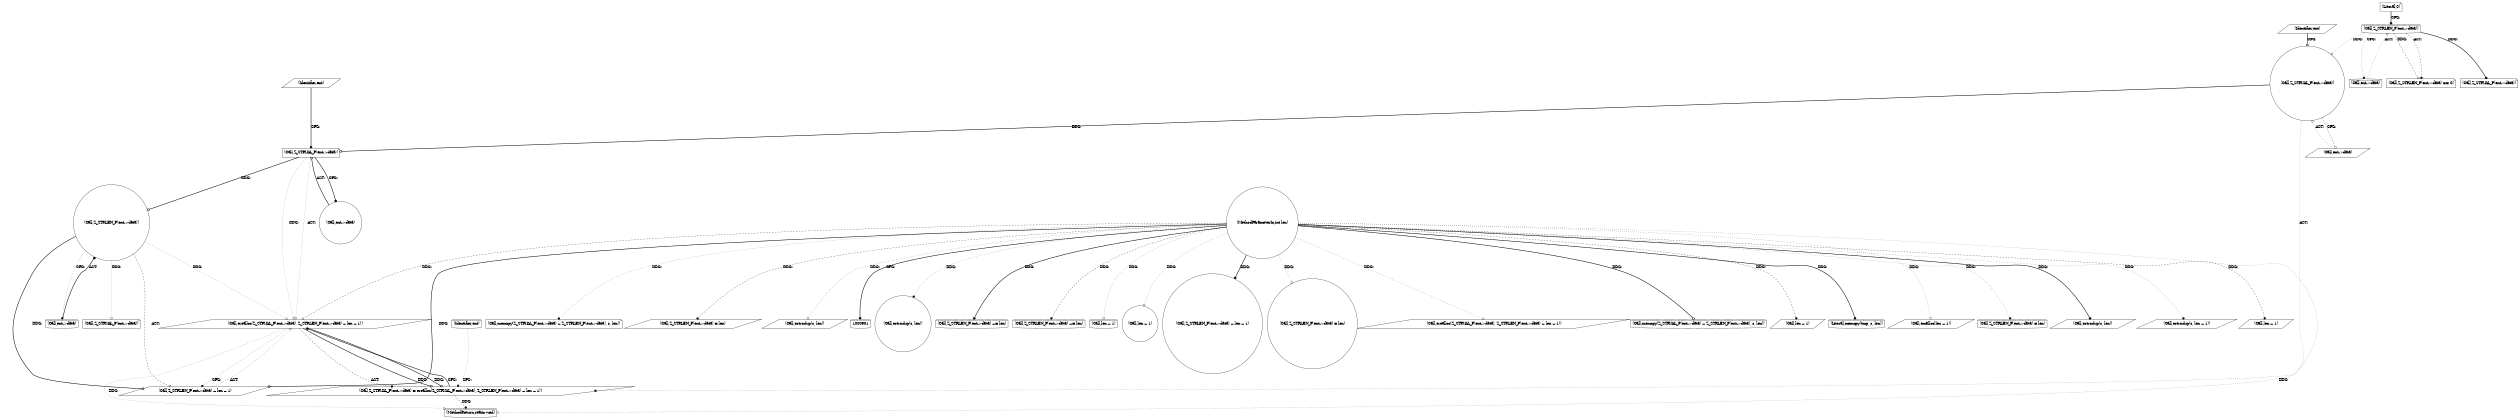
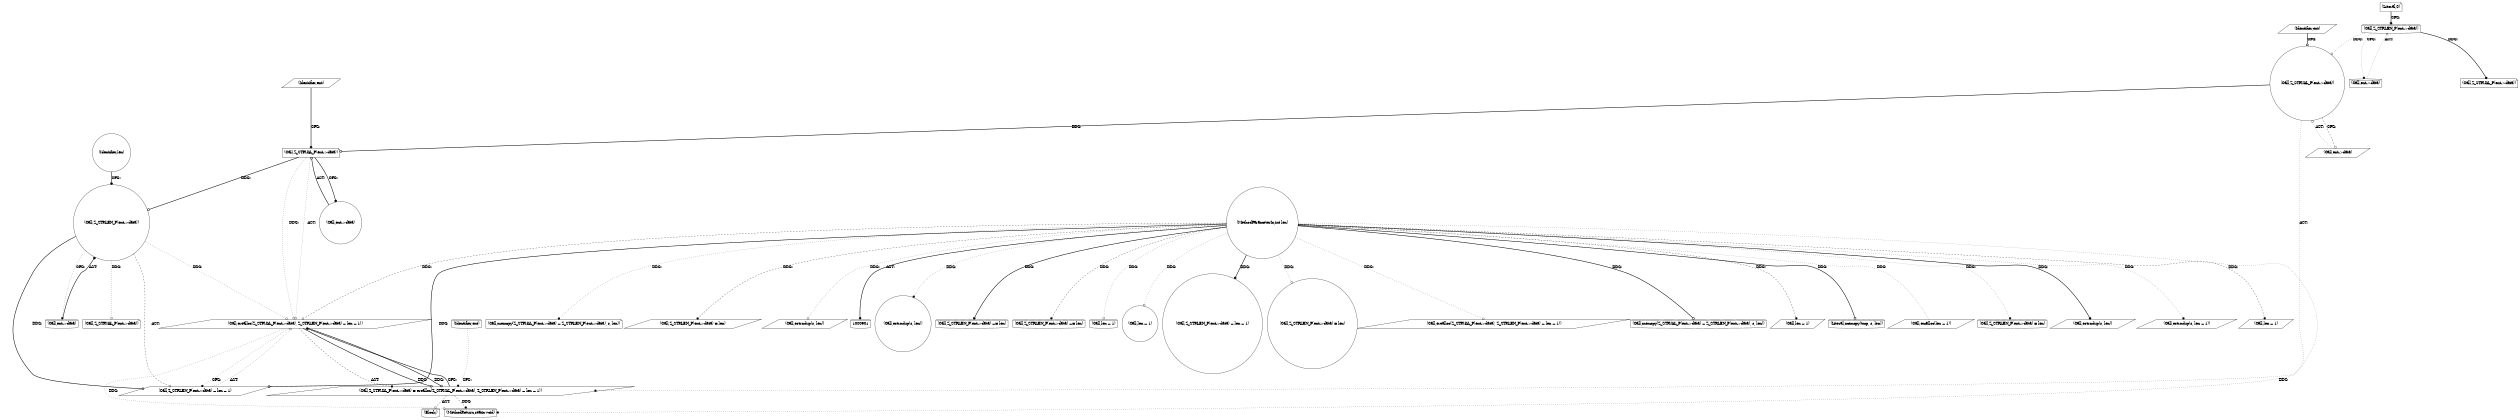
  digraph {
    node [shape=parallelogram]
    edge [arrowhead=dot style=dotted]
    n1 [label="(Call,erealloc(Z_STRVAL_P(ent->data), Z_STRLEN_P(ent->data) + len + 1))"]
    n2 [label="(Call,Z_STRVAL_P(ent->data) = erealloc(Z_STRVAL_P(ent->data), Z_STRLEN_P(ent->data) + len + 1))"]
    n3 [label="(MethodReturn,static void)" shape=cylinder]
    n4 [label="(Call,Z_STRLEN_P(ent->data) + len + 1)"]
+   n5 [label="(Block,)" shape=cylinder]
    n6 [label="(Call,Z_STRVAL_P(ent->data))" shape=note]
    n7 [label="(Call,Z_STRLEN_P(ent->data))" shape=circle]
    n8 [label="(Call,ent->data)" shape=circle]
    n9 [label="(Call,Z_STRVAL_P(ent->data))" shape=note]
    n10 [label="(Call,ent->data)" shape=cylinder]
    n11 [label="(Call,Z_STRVAL_P(ent->data))" shape=circle]
    n12 [label="(Call,ent->data)"]
    n13 [label="(Call,Z_STRLEN_P(ent->data))" shape=cylinder]
    n14 [label="(Call,ent->data)" shape=cylinder]
-   n15 [label="(Call,Z_STRLEN_P(ent->data) == 0)" shape=note]
    n16 [label="(Call,Z_STRVAL_P(ent->data))" shape=note]
    n17 [label="(MethodParameterIn,int len)" shape=circle]
    n18 [label="(Call,estrndup(s, len))" shape=circle]
    n19 [label="(Call,Z_STRLEN_P(ent->data) += len)" shape=cylinder]
    n20 [label="(Call,Z_STRLEN_P(ent->data) += len)" shape=cylinder]
    n21 [label="(Call,len + 1)" shape=cylinder]
    n22 [label="(Call,len + 1)" shape=circle]
    n23 [label="(Call,Z_STRLEN_P(ent->data) + len + 1)" shape=circle]
    n24 [label="(Call,Z_STRLEN_P(ent->data) = len)" shape=circle]
    n25 [label="(Call,erealloc(Z_STRVAL_P(ent->data), Z_STRLEN_P(ent->data) + len + 1))"]
    n26 [label="(Call,memcpy(Z_STRVAL_P(ent->data) + Z_STRLEN_P(ent->data), s, len))" shape=cylinder]
    n27 [label="(Call,len + 1)"]
    n28 [label="(Literal,memcpy(tmp, s, len))" shape=cylinder]
    n29 [label="(Call,emalloc(len + 1))"]
    n30 [label="(Call,Z_STRLEN_P(ent->data) = len)" shape=cylinder]
    n31 [label="(Call,estrndup(s, len))"]
    n32 [label="(Call,estrndup(s, len + 1))"]
    n33 [label="(Call,len + 1)"]
    n34 [label="(Call,memcpy(Z_STRVAL_P(ent->data) + Z_STRLEN_P(ent->data), s, len))" shape=note]
    n35 [label="(Call,Z_STRLEN_P(ent->data) = len)"]
    n36 [label="(Call,estrndup(s, len))"]
    n37 [label=1000901 shape=cylinder]
    n38 [label="(Literal,0)" shape=note]
    n39 [label="(Identifier,ent)" shape=cylinder]
    n40 [label="(Identifier,ent)"]
+   n41 [label="(Identifier,len)" shape=circle]
    n42 [label="(Identifier,ent)"]
    n1 -> n2 [label="AST: " style=dashed]
    n1 -> n2 [arrowhead=odot label="DDG: " style=bold]
    n1 -> n2 [arrowhead=odot label="DDG: " style=bold]
    n1 -> n3 [arrowhead=odot label="DDG: "]
    n1 -> n4 [label="CFG: "]
    n2 -> n1 [label="CFG: " style=bold]
    n2 -> n3 [label="DDG: " style=dashed]
+   n2 -> n5 [arrowhead=odot label="AST: " style=dashed]
    n4 -> n1 [arrowhead=odot label="AST: "]
    n6 -> n1 [arrowhead=odot label="AST: "]
    n6 -> n1 [arrowhead=odot label="DDG: "]
    n6 -> n7 [arrowhead=odot label="DDG: " style=bold]
    n6 -> n8 [label="CFG: " style=bold]
    n7 -> n1 [arrowhead=odot label="DDG: "]
    n7 -> n4 [arrowhead=odot label="AST: " style=dashed]
    n7 -> n4 [arrowhead=odot label="DDG: " style=bold]
    n7 -> n9 [arrowhead=odot label="DDG: "]
    n7 -> n10 [label="CFG: "]
    n8 -> n6 [arrowhead=odot label="AST: " style=bold]
    n10 -> n7 [label="AST: " style=bold]
    n11 -> n2 [label="AST: "]
    n11 -> n6 [arrowhead=odot label="DDG: " style=bold]
    n11 -> n12 [arrowhead=odot label="CFG: " style=dashed]
    n12 -> n11 [arrowhead=odot label="AST: "]
    n13 -> n11 [arrowhead=odot label="DDG: "]
    n13 -> n14 [label="CFG: "]
-   n13 -> n15 [label="AST: " style=dashed]
-   n13 -> n15 [arrowhead=odot label="DDG: " style=dashed]
    n13 -> n16 [label="DDG: " style=bold]
    n14 -> n13 [arrowhead=odot label="AST: "]
    n17 -> n1 [arrowhead=odot label="DDG: " style=dashed]
-   n17 -> n3 [arrowhead=odot label="DDG: "]
+   n17 -> n3 [label="DDG: "]
    n17 -> n4 [arrowhead=odot label="DDG: " style=bold]
    n17 -> n18 [label="DDG: "]
    n17 -> n19 [label="DDG: " style=bold]
    n17 -> n20 [label="DDG: " style=dashed]
    n17 -> n21 [arrowhead=odot label="DDG: "]
    n17 -> n22 [arrowhead=odot label="DDG: "]
    n17 -> n23 [label="DDG: " style=bold]
    n17 -> n24 [arrowhead=odot label="DDG: "]
    n17 -> n25 [arrowhead=odot label="DDG: "]
    n17 -> n26 [arrowhead=odot label="DDG: " style=bold]
    n17 -> n27 [label="DDG: " style=dashed]
-   n17 -> n28 [label="DDG: " style=bold]
-   n17 -> n29 [arrowhead=odot label="DDG: "]
+   n17 -> n28 [arrowhead=odot label="DDG: " style=bold]
+   n29 -> n17 [arrowhead=odot label="DDG: "]
    n17 -> n30 [label="DDG: "]
    n17 -> n31 [label="DDG: " style=bold]
    n17 -> n32 [label="DDG: "]
    n17 -> n33 [label="DDG: " style=dashed]
    n17 -> n34 [label="DDG: "]
    n17 -> n35 [label="DDG: " style=dashed]
    n17 -> n36 [arrowhead=odot label="DDG: "]
-   n17 -> n37 [label="CFG: " style=bold]
+   n17 -> n37 [label="AST: " style=bold]
    n38 -> n13 [label="CFG: " style=bold]
    n39 -> n2 [label="CFG: "]
    n40 -> n6 [label="CFG: " style=bold]
+   n41 -> n7 [label="CFG: " style=bold]
    n42 -> n11 [arrowhead=odot label="CFG: " style=bold]
  }
